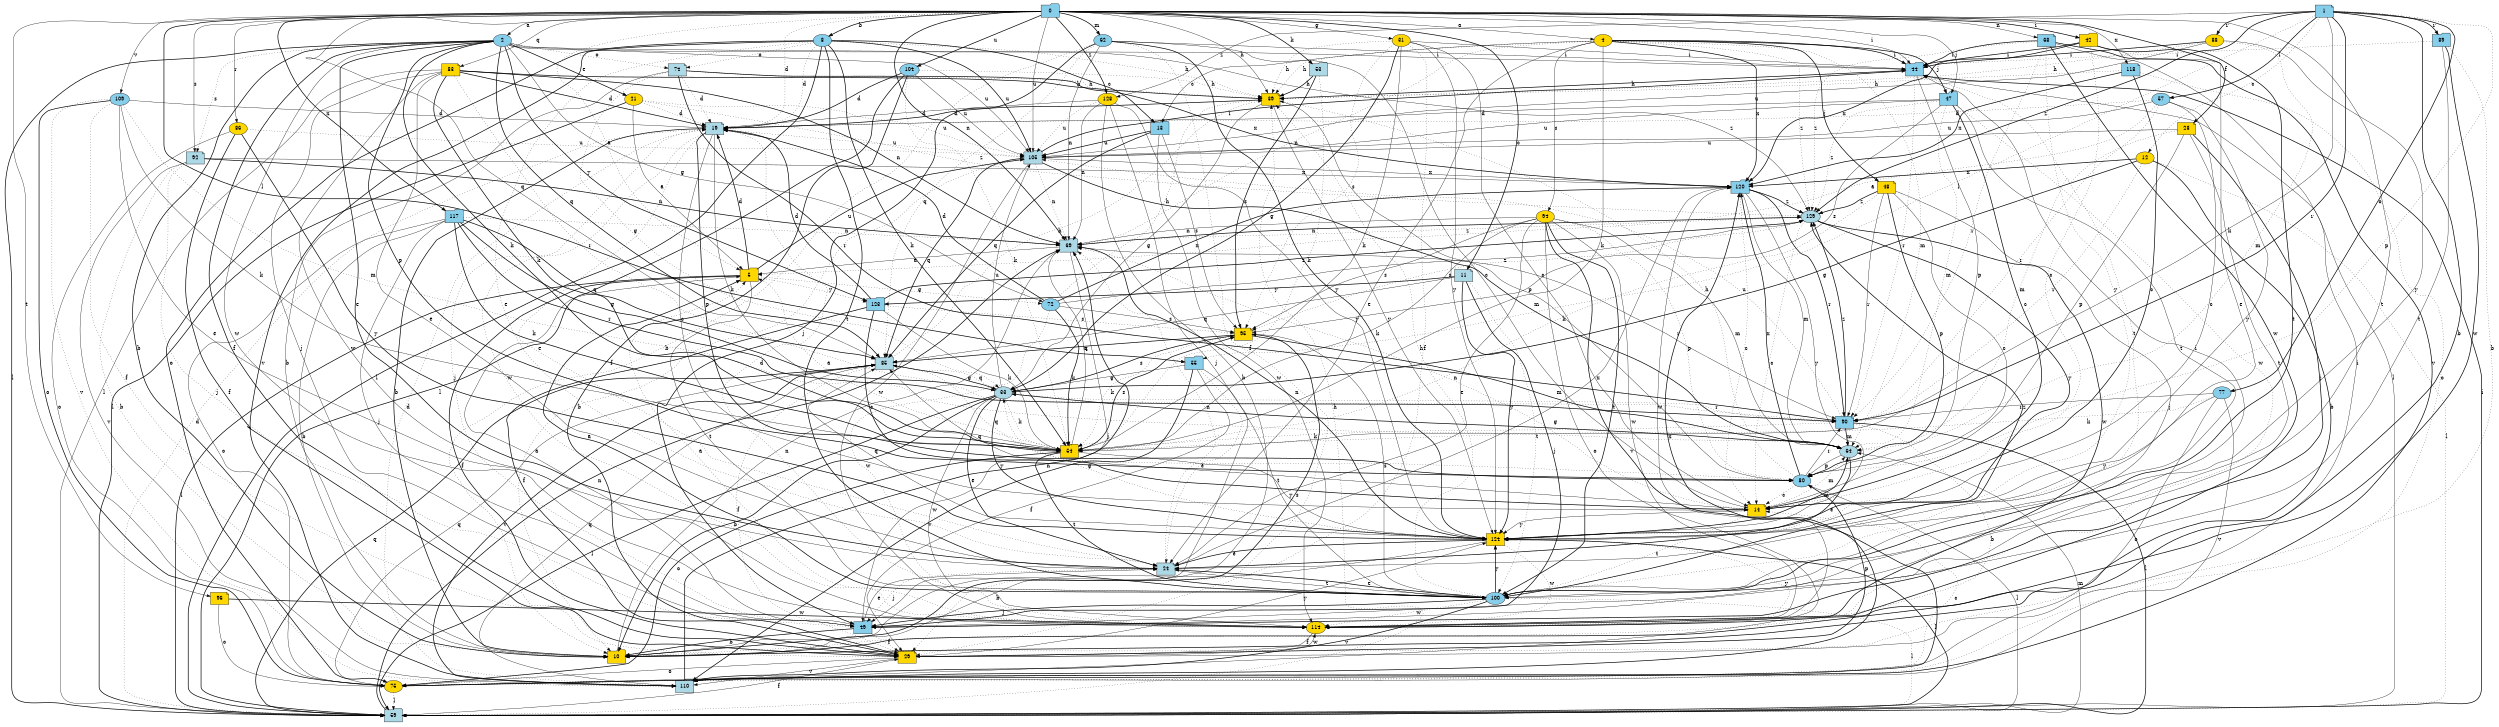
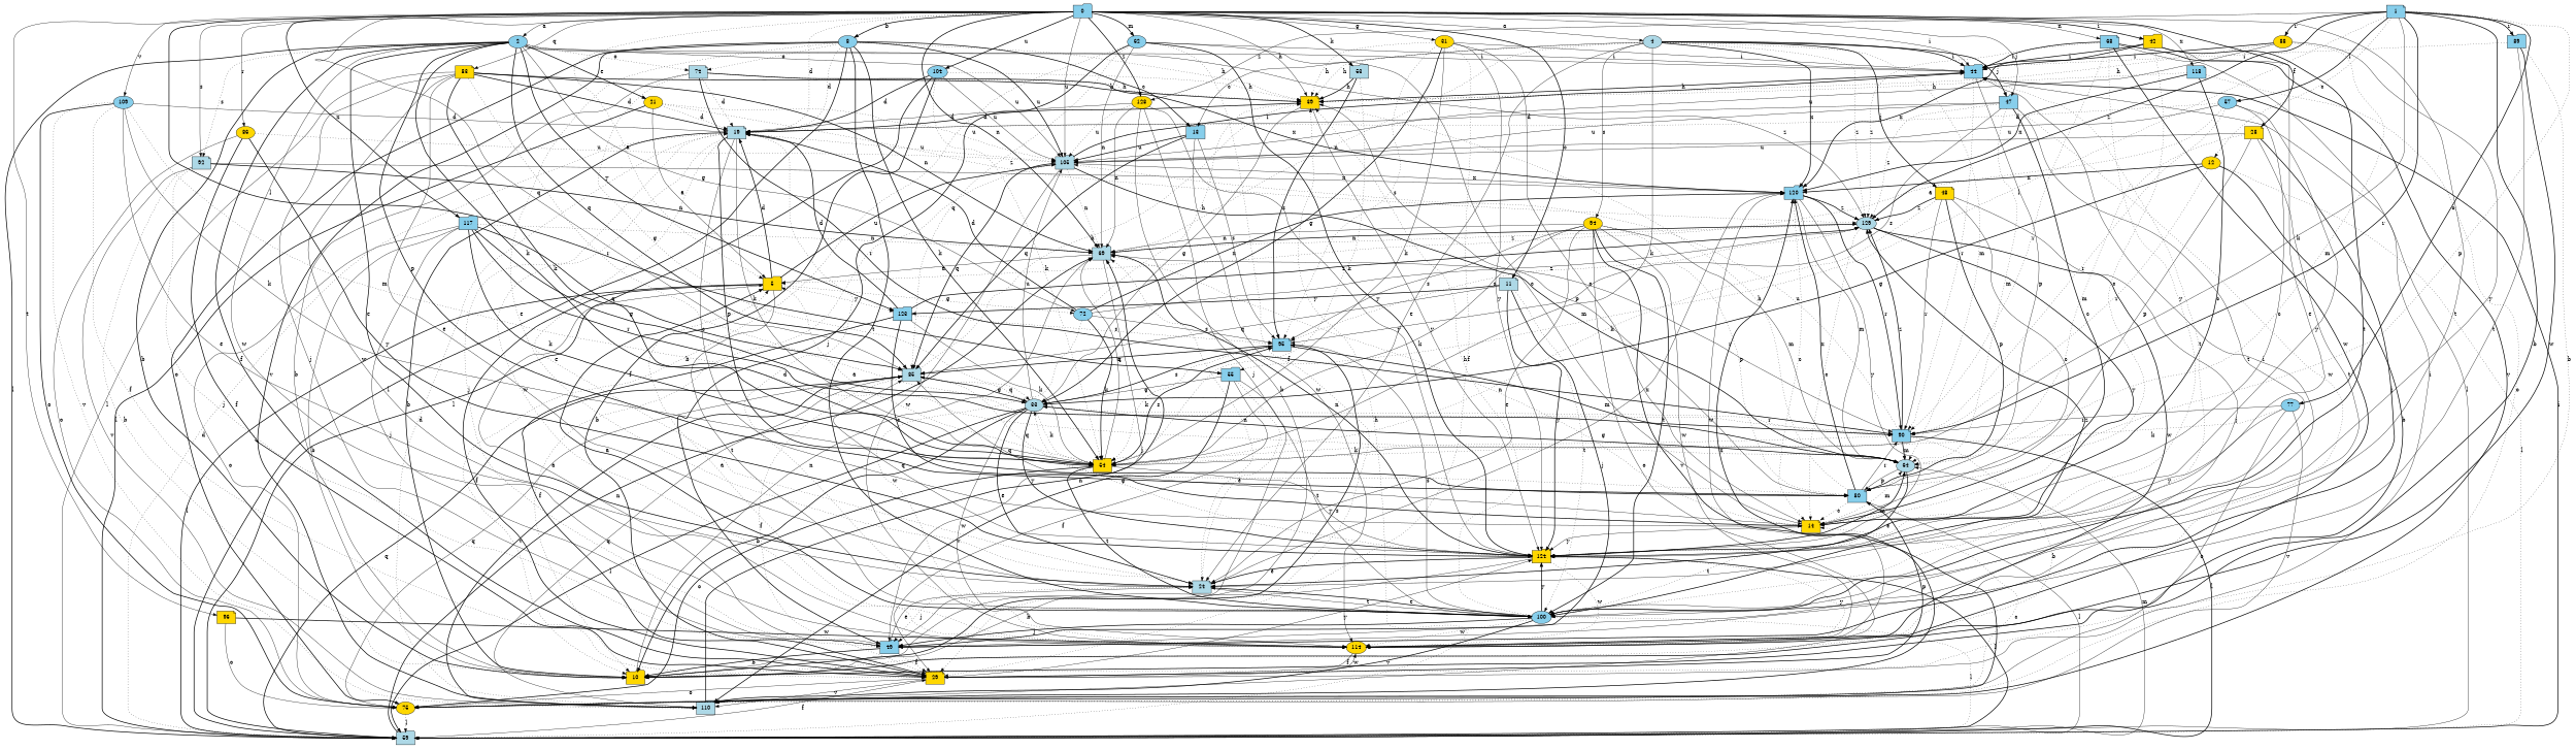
  strict digraph {
    node [fillcolor=skyblue shape=ellipse style=filled]
    edge [style=bold]
    0 [shape=folder]
    2
-   4 [fillcolor=gold]
+   4 [fillcolor=lightblue]
    5 [fillcolor=gold shape=folder]
    8
    11 [fillcolor=lightblue shape=note]
    19 [fillcolor=lightblue shape=note]
    28 [fillcolor=gold shape=note]
    31 [fillcolor=gold]
    39 [fillcolor=gold shape=note]
    42 [fillcolor=gold shape=folder]
    44 [shape=folder]
    47 [shape=folder]
    53 [fillcolor=lightblue shape=folder]
    55 [shape=folder]
    62
    68 [shape=note]
    69 [fillcolor=lightblue shape=folder]
    83 [fillcolor=gold shape=note]
    85 [fillcolor=lightblue shape=folder]
    86 [fillcolor=gold]
    92 [fillcolor=lightblue shape=note]
    96 [fillcolor=gold shape=note]
    100
    104
    105 [fillcolor=lightblue shape=folder]
    109
    117 [shape=folder]
    118 [shape=note]
    128 [fillcolor=gold]
    10 [fillcolor=gold shape=folder]
    54 [fillcolor=gold shape=folder]
-   80
+   80 [shape=note]
    129 [fillcolor=lightblue]
    21 [fillcolor=gold]
    24 [fillcolor=lightblue shape=note]
    29 [fillcolor=gold shape=note]
    n38 [label=72]
    59 [fillcolor=lightblue shape=folder]
    74 [fillcolor=lightblue shape=note]
    114 [fillcolor=gold]
    123 [shape=folder]
    13 [shape=folder]
    48 [fillcolor=gold shape=note]
    64 [fillcolor=lightblue]
    94 [fillcolor=gold]
    120 [shape=folder]
    75 [fillcolor=gold]
    110 [fillcolor=lightblue shape=folder]
    49 [shape=folder]
    124 [fillcolor=gold shape=folder]
    14 [fillcolor=gold shape=note]
-   95 [fillcolor=gold shape=note]
+   95 [shape=note]
    33 [fillcolor=lightblue]
    90 [shape=note]
    1 [shape=note]
    12 [fillcolor=gold]
    57
    n59 [label=77]
    88 [fillcolor=gold]
    89 [shape=folder]
    0 -> 2 [label=a style=solid]
    0 -> 4 [label=a style=solid]
    0 -> 5 [label=a style=dotted]
    0 -> 8 [label=b]
    0 -> 11 [label=c]
    0 -> 19 [label=d style=dotted]
    0 -> 28 [label=f]
    0 -> 31 [label=g style=solid]
    0 -> 39 [label=h style=solid]
    0 -> 42 [label=i]
    0 -> 44 [label=i style=solid]
    0 -> 47 [label=j style=solid]
    0 -> 53 [label=k]
    0 -> 55 [label=l]
    0 -> 62 [label=m]
    0 -> 68 [label=n style=solid]
    0 -> 69 [label=n]
    0 -> 83 [label=q style=solid]
    0 -> 85 [label=q style=solid]
    0 -> 86 [label=r style=solid]
    0 -> 92 [label=s style=solid]
    0 -> 96 [label=t style=solid]
    0 -> 100 [label=t style=solid]
    0 -> 104 [label=u]
    0 -> 105 [label=u style=solid]
    0 -> 109 [label=v style=solid]
    0 -> 117 [label=x]
    0 -> 118 [label=x style=solid]
    0 -> 128 [label=z]
    2 -> 44 [label=i style=solid]
    2 -> 85 [label=q]
    2 -> 92 [label=s style=dotted]
    2 -> 105 [label=u style=solid]
    2 -> 10 [label=b]
    2 -> 54 [label=k]
    2 -> 80 [label=p]
    2 -> 129 [label=z style=solid]
    2 -> 21 [label=e]
    2 -> 24 [label=e]
    2 -> 29 [label=f]
    2 -> n38 [label=g style=solid]
    2 -> 59 [label=l]
    2 -> 74 [label=o style=dotted]
    2 -> 114 [label=w style=solid]
    2 -> 123 [label=y]
    4 -> 39 [label=h style=dotted]
    4 -> 44 [label=i]
    4 -> 47 [label=j]
    4 -> 69 [label=n style=dotted]
    4 -> 54 [label=k style=solid]
    4 -> 129 [label=z style=dotted]
    4 -> 24 [label=e style=solid]
    4 -> 13 [label=c style=solid]
    4 -> 48 [label=j]
    4 -> 64 [label=m style=dotted]
    4 -> 94 [label=s style=solid]
    4 -> 120 [label=x]
    5 -> 19 [label=d]
    5 -> 100 [label=t style=solid]
    5 -> 105 [label=u]
    5 -> 29 [label=f]
    5 -> n38 [label=g style=dotted]
    5 -> 59 [label=l]
    5 -> 123 [label=y style=dotted]
    8 -> 19 [label=d style=dotted]
    8 -> 39 [label=h style=dotted]
    8 -> 100 [label=t]
    8 -> 105 [label=u]
    8 -> 54 [label=k]
    8 -> 24 [label=e style=dotted]
    8 -> 59 [label=l]
    8 -> 74 [label=o style=dotted]
    8 -> 13 [label=c]
    8 -> 75 [label=o]
    8 -> 110 [label=v]
    11 -> 85 [label=q style=solid]
    11 -> 100 [label=t style=dotted]
    11 -> 123 [label=y]
    11 -> 49 [label=j]
    11 -> 124 [label=y]
    19 -> 105 [label=u style=dotted]
    19 -> 10 [label=b]
    19 -> 54 [label=k style=solid]
    19 -> 80 [label=p]
    19 -> 24 [label=e style=dotted]
    19 -> 114 [label=w style=dotted]
    19 -> 49 [label=j style=dotted]
    19 -> 14 [label=c style=solid]
    28 -> 100 [label=t style=solid]
    28 -> 105 [label=u style=solid]
    28 -> 80 [label=p style=solid]
    28 -> 64 [label=m style=dotted]
    28 -> 49 [label=j]
    31 -> 39 [label=h style=dotted]
    31 -> 44 [label=i style=solid]
    31 -> 54 [label=k style=solid]
    31 -> 29 [label=f style=dotted]
    31 -> 124 [label=y style=solid]
    31 -> 14 [label=c style=solid]
    31 -> 95 [label=s style=dotted]
    31 -> 33 [label=g]
    39 -> 19 [label=d]
    39 -> 80 [label=p style=solid]
    39 -> 124 [label=y style=solid]
    39 -> 33 [label=g style=solid]
    42 -> 44 [label=i]
    42 -> 100 [label=t]
    42 -> 24 [label=e style=solid]
    42 -> 120 [label=x]
    42 -> 14 [label=c style=dotted]
    44 -> 39 [label=h]
    44 -> 100 [label=t style=dotted]
    44 -> 80 [label=p style=solid]
    44 -> 90 [label=r style=dotted]
    47 -> 19 [label=d style=solid]
    47 -> 100 [label=t style=solid]
    47 -> 105 [label=u style=solid]
    47 -> 129 [label=z style=dotted]
    47 -> 114 [label=w style=dotted]
    47 -> 64 [label=m style=dotted]
    47 -> 14 [label=c]
    47 -> 95 [label=s style=solid]
    53 -> 39 [label=h]
    53 -> 54 [label=k style=dotted]
    53 -> 95 [label=s]
    55 -> 100 [label=t style=solid]
    55 -> 24 [label=e style=dotted]
    55 -> 29 [label=f style=solid]
    55 -> 110 [label=v]
    55 -> 33 [label=g style=solid]
    62 -> 44 [label=i style=solid]
    62 -> 69 [label=n style=solid]
    62 -> 85 [label=q style=dotted]
    62 -> 10 [label=b style=dotted]
    62 -> 29 [label=f style=dotted]
    62 -> 49 [label=j]
    62 -> 124 [label=y]
    62 -> 14 [label=c style=solid]
    68 -> 44 [label=i]
    68 -> 129 [label=z style=dotted]
    68 -> 59 [label=l style=solid]
    68 -> 114 [label=w]
    68 -> 110 [label=v]
    68 -> 124 [label=y style=dotted]
    68 -> 90 [label=r style=dotted]
    69 -> 5 [label=a style=solid]
    69 -> 129 [label=z style=dotted]
    69 -> 49 [label=j style=solid]
    69 -> 90 [label=r style=solid]
    83 -> 19 [label=d]
    83 -> 39 [label=h]
    83 -> 69 [label=n]
    83 -> 54 [label=k]
    83 -> 24 [label=e style=solid]
    83 -> 59 [label=l style=solid]
    83 -> 114 [label=w style=solid]
    83 -> 49 [label=j style=solid]
    83 -> 90 [label=r style=dotted]
    85 -> 39 [label=h style=dotted]
    85 -> 29 [label=f style=dotted]
    85 -> 110 [label=v]
    85 -> 33 [label=g]
    86 -> 105 [label=u style=dotted]
    86 -> 29 [label=f]
    86 -> 75 [label=o style=solid]
    86 -> 124 [label=y]
    92 -> 69 [label=n]
    92 -> 10 [label=b style=dotted]
    92 -> 120 [label=x style=solid]
    92 -> 110 [label=v style=solid]
    92 -> 49 [label=j style=dotted]
    96 -> 114 [label=w]
    96 -> 75 [label=o style=solid]
    100 -> 5 [label=a]
    100 -> 19 [label=d style=dotted]
    100 -> 39 [label=h style=dotted]
    100 -> 129 [label=z]
    100 -> 24 [label=e]
    100 -> 59 [label=l style=dotted]
    100 -> 114 [label=w style=dotted]
    100 -> 110 [label=v]
    100 -> 49 [label=j]
    100 -> 124 [label=y]
    100 -> 95 [label=s style=solid]
    104 -> 19 [label=d]
    104 -> 39 [label=h style=dotted]
    104 -> 105 [label=u style=solid]
    104 -> 54 [label=k style=dotted]
    104 -> 29 [label=f]
    104 -> 59 [label=l]
    105 -> 44 [label=i]
    105 -> 69 [label=n style=dotted]
    105 -> 85 [label=q]
    105 -> 10 [label=b style=dotted]
    105 -> 114 [label=w style=solid]
    105 -> 64 [label=m]
    105 -> 120 [label=x style=solid]
    109 -> 19 [label=d style=solid]
    109 -> 54 [label=k style=solid]
    109 -> 24 [label=e style=solid]
    109 -> 29 [label=f style=dotted]
    109 -> 64 [label=m style=dotted]
    109 -> 75 [label=o]
    109 -> 110 [label=v style=dotted]
    117 -> 69 [label=n style=dotted]
    117 -> 85 [label=q]
    117 -> 10 [label=b style=solid]
    117 -> 54 [label=k]
    117 -> 75 [label=o style=solid]
    117 -> 49 [label=j style=solid]
    117 -> 33 [label=g]
    117 -> 90 [label=r]
    118 -> 39 [label=h style=dotted]
    118 -> 120 [label=x]
    118 -> 75 [label=o style=dotted]
    118 -> 14 [label=c]
    128 -> 19 [label=d style=solid]
    128 -> 69 [label=n style=solid]
    128 -> 105 [label=u style=dotted]
    128 -> 10 [label=b style=solid]
    128 -> 49 [label=j style=solid]
    128 -> 124 [label=y style=solid]
    10 -> 69 [label=n style=solid]
    10 -> 95 [label=s]
    54 -> 5 [label=a style=dotted]
    54 -> 69 [label=n style=solid]
    54 -> 100 [label=t]
    54 -> 75 [label=o]
    54 -> 124 [label=y style=solid]
    54 -> 95 [label=s]
    80 -> 39 [label=h style=dotted]
    80 -> 85 [label=q style=dotted]
    80 -> 59 [label=l style=solid]
    80 -> 120 [label=x]
    80 -> 14 [label=c style=dotted]
    80 -> 90 [label=r style=solid]
    129 -> 69 [label=n]
    129 -> 114 [label=w]
    129 -> 124 [label=y]
    129 -> 14 [label=c style=dotted]
    129 -> 95 [label=s style=dotted]
    21 -> 5 [label=a style=solid]
    21 -> 19 [label=d style=dotted]
    21 -> 105 [label=u style=dotted]
    21 -> 129 [label=z style=dotted]
    21 -> 59 [label=l]
    24 -> 69 [label=n style=dotted]
    24 -> 100 [label=t style=solid]
    24 -> 120 [label=x style=solid]
    24 -> 49 [label=j style=dotted]
    29 -> 44 [label=i style=solid]
    29 -> 80 [label=p]
    29 -> 114 [label=w style=solid]
    29 -> 75 [label=o style=solid]
    29 -> 110 [label=v style=solid]
    29 -> 124 [label=y style=solid]
    n38 -> 19 [label=d]
    n38 -> 39 [label=h style=dotted]
    n38 -> 54 [label=k]
    n38 -> 129 [label=z style=solid]
    n38 -> 114 [label=w style=dotted]
    n38 -> 120 [label=x]
    n38 -> 95 [label=s style=solid]
    59 -> 19 [label=d style=dotted]
    59 -> 39 [label=h style=dotted]
    59 -> 44 [label=i]
    59 -> 69 [label=n]
    59 -> 85 [label=q]
    59 -> 29 [label=f style=solid]
    59 -> 64 [label=m style=solid]
    74 -> 19 [label=d style=dotted]
    74 -> 39 [label=h style=dotted]
    74 -> 10 [label=b style=solid]
    74 -> 120 [label=x]
    74 -> 33 [label=g style=dotted]
    74 -> 90 [label=r]
    114 -> 5 [label=a style=dotted]
    114 -> 29 [label=f style=solid]
    114 -> 124 [label=y style=dotted]
    123 -> 19 [label=d]
    123 -> 54 [label=k style=solid]
    123 -> 129 [label=z]
    123 -> 29 [label=f]
    123 -> 14 [label=c]
    123 -> 95 [label=s style=dotted]
    13 -> 85 [label=q]
    13 -> 105 [label=u]
    13 -> 114 [label=w style=solid]
    13 -> 95 [label=s style=solid]
    48 -> 54 [label=k style=dotted]
    48 -> 80 [label=p]
    48 -> 129 [label=z]
    48 -> 49 [label=j style=solid]
    48 -> 14 [label=c style=solid]
    48 -> 90 [label=r style=solid]
    64 -> 80 [label=p style=solid]
    64 -> 24 [label=e]
    64 -> 33 [label=g]
    94 -> 69 [label=n style=solid]
    94 -> 100 [label=t]
    94 -> 54 [label=k style=solid]
    94 -> 80 [label=p style=dotted]
    94 -> 24 [label=e style=solid]
    94 -> 114 [label=w style=solid]
    94 -> 64 [label=m style=solid]
    94 -> 75 [label=o style=solid]
    94 -> 110 [label=v]
    94 -> 95 [label=s style=solid]
    120 -> 129 [label=z]
    120 -> 114 [label=w style=solid]
    120 -> 64 [label=m style=solid]
    120 -> 124 [label=y style=solid]
    120 -> 14 [label=c style=dotted]
    120 -> 90 [label=r]
    75 -> 85 [label=q style=solid]
    75 -> 59 [label=l style=dotted]
    75 -> 120 [label=x]
    75 -> 14 [label=c style=dotted]
    110 -> 19 [label=d style=dotted]
    110 -> 69 [label=n]
    110 -> 85 [label=q style=solid]
    49 -> 5 [label=a style=solid]
    49 -> 44 [label=i style=solid]
    49 -> 10 [label=b]
    49 -> 24 [label=e style=solid]
    49 -> 29 [label=f style=dotted]
    124 -> 69 [label=n]
    124 -> 85 [label=q style=solid]
    124 -> 10 [label=b style=solid]
    124 -> 24 [label=e]
    124 -> 59 [label=l]
    124 -> 114 [label=w style=dotted]
    124 -> 64 [label=m]
    124 -> 33 [label=g style=dotted]
    14 -> 69 [label=n style=dotted]
    14 -> 85 [label=q style=solid]
    14 -> 100 [label=t style=dotted]
    14 -> 64 [label=m style=dotted]
    14 -> 124 [label=y style=solid]
    95 -> 85 [label=q]
    95 -> 54 [label=k style=dotted]
    95 -> 64 [label=m]
    33 -> 85 [label=q style=dotted]
    33 -> 105 [label=u style=solid]
    33 -> 10 [label=b]
    33 -> 54 [label=k style=dotted]
    33 -> 24 [label=e]
    33 -> 59 [label=l]
    33 -> 114 [label=w style=solid]
    33 -> 124 [label=y]
    33 -> 95 [label=s]
    33 -> 90 [label=r style=dotted]
    90 -> 105 [label=u style=dotted]
    90 -> 10 [label=b style=dotted]
    90 -> 54 [label=k style=dotted]
    90 -> 129 [label=z]
    90 -> 59 [label=l]
    90 -> 64 [label=m]
    1 -> 55 [label=l style=dotted]
    1 -> 128 [label=z style=solid]
    1 -> 10 [label=b]
    1 -> 54 [label=k style=solid]
    1 -> 80 [label=p style=dotted]
    1 -> 129 [label=z]
    1 -> 90 [label=r]
    1 -> 12 [label=c style=dotted]
    1 -> 57 [label=l]
    1 -> n59 [label=o]
    1 -> 88 [label=r]
    1 -> 89 [label=r]
    12 -> 10 [label=b]
    12 -> 59 [label=l style=dotted]
    12 -> 120 [label=x]
    12 -> 33 [label=g]
    12 -> 90 [label=r style=dotted]
    57 -> 5 [label=a style=dotted]
    57 -> 19 [label=d style=dotted]
    57 -> 105 [label=u style=solid]
    57 -> 124 [label=y style=solid]
    57 -> 14 [label=c style=solid]
    57 -> 90 [label=r style=dotted]
    n59 -> 54 [label=k style=dotted]
    n59 -> 75 [label=o style=solid]
    n59 -> 110 [label=v style=solid]
    n59 -> 124 [label=y style=solid]
    n59 -> 90 [label=r style=solid]
    88 -> 39 [label=h style=dotted]
    88 -> 44 [label=i]
    88 -> 105 [label=u style=solid]
    88 -> 64 [label=m style=dotted]
    88 -> 124 [label=y style=solid]
    89 -> 44 [label=i style=dotted]
    89 -> 100 [label=t style=solid]
    89 -> 10 [label=b style=dotted]
    89 -> 114 [label=w]
  }
